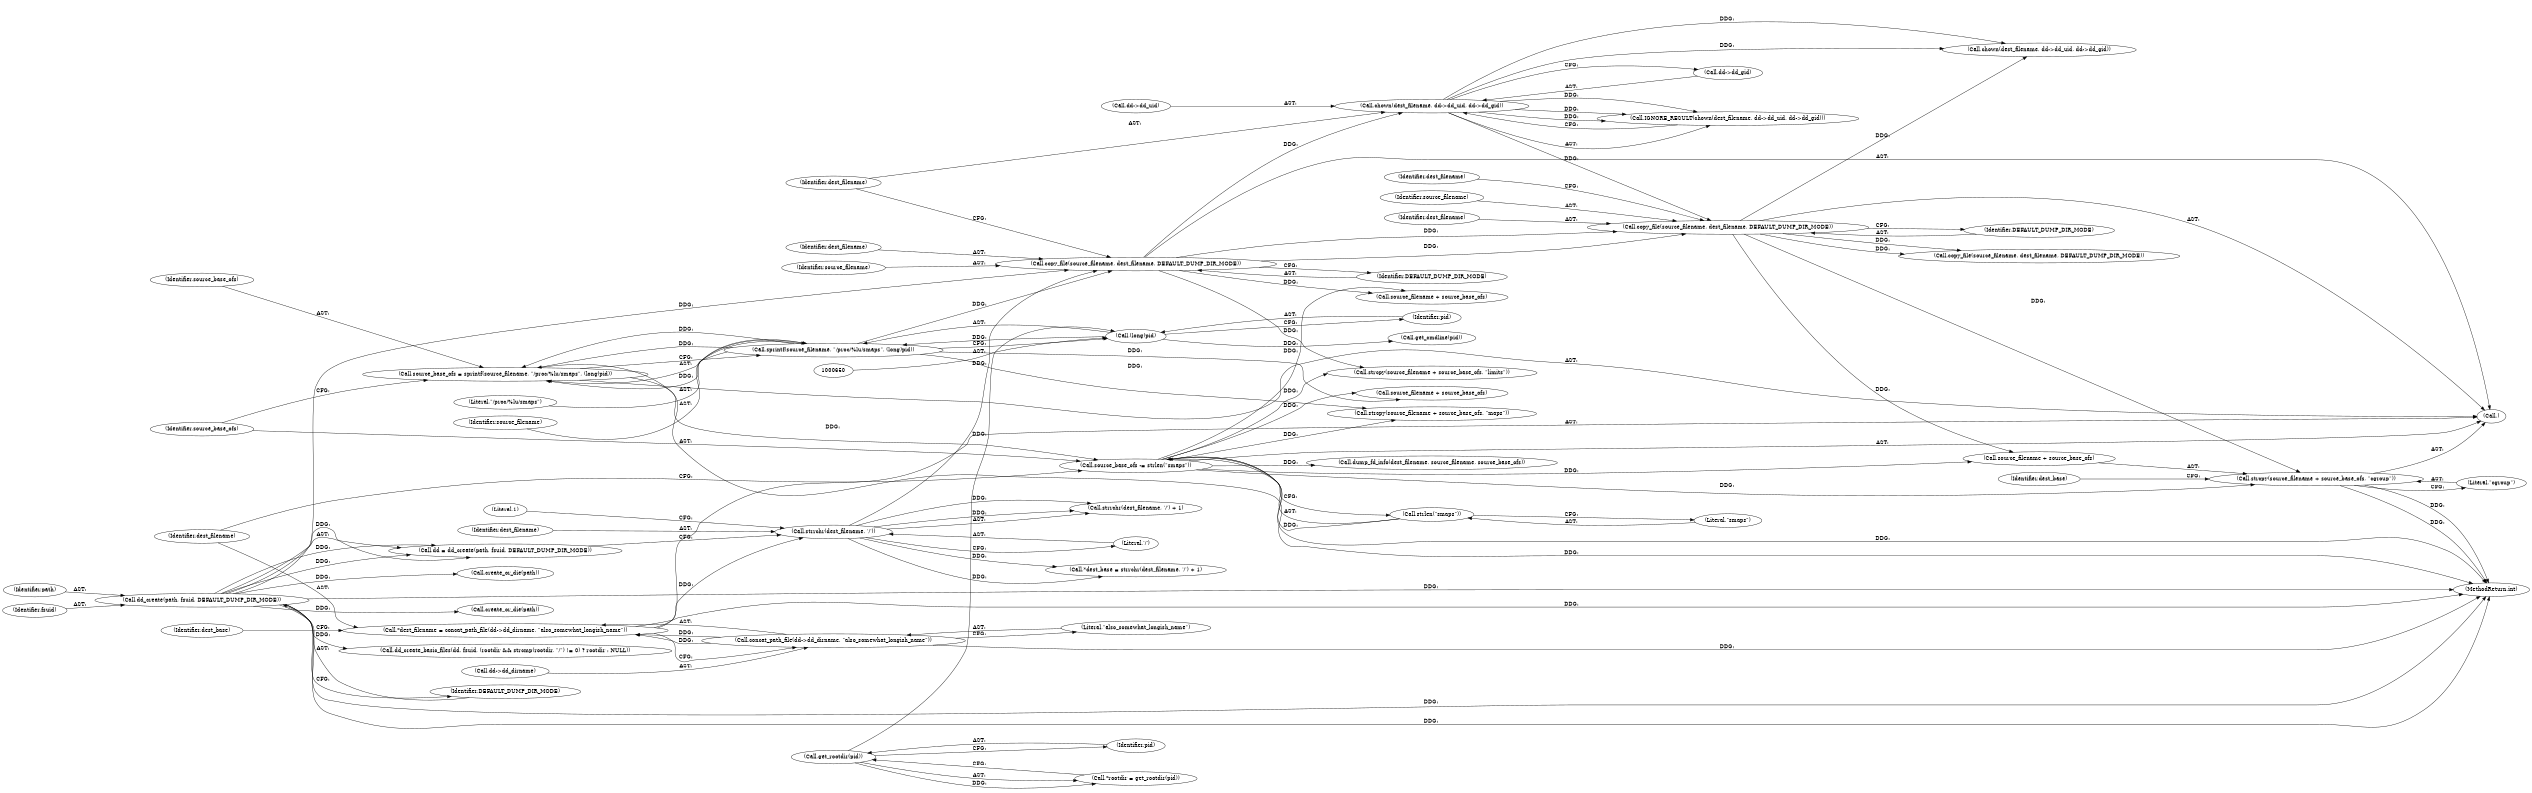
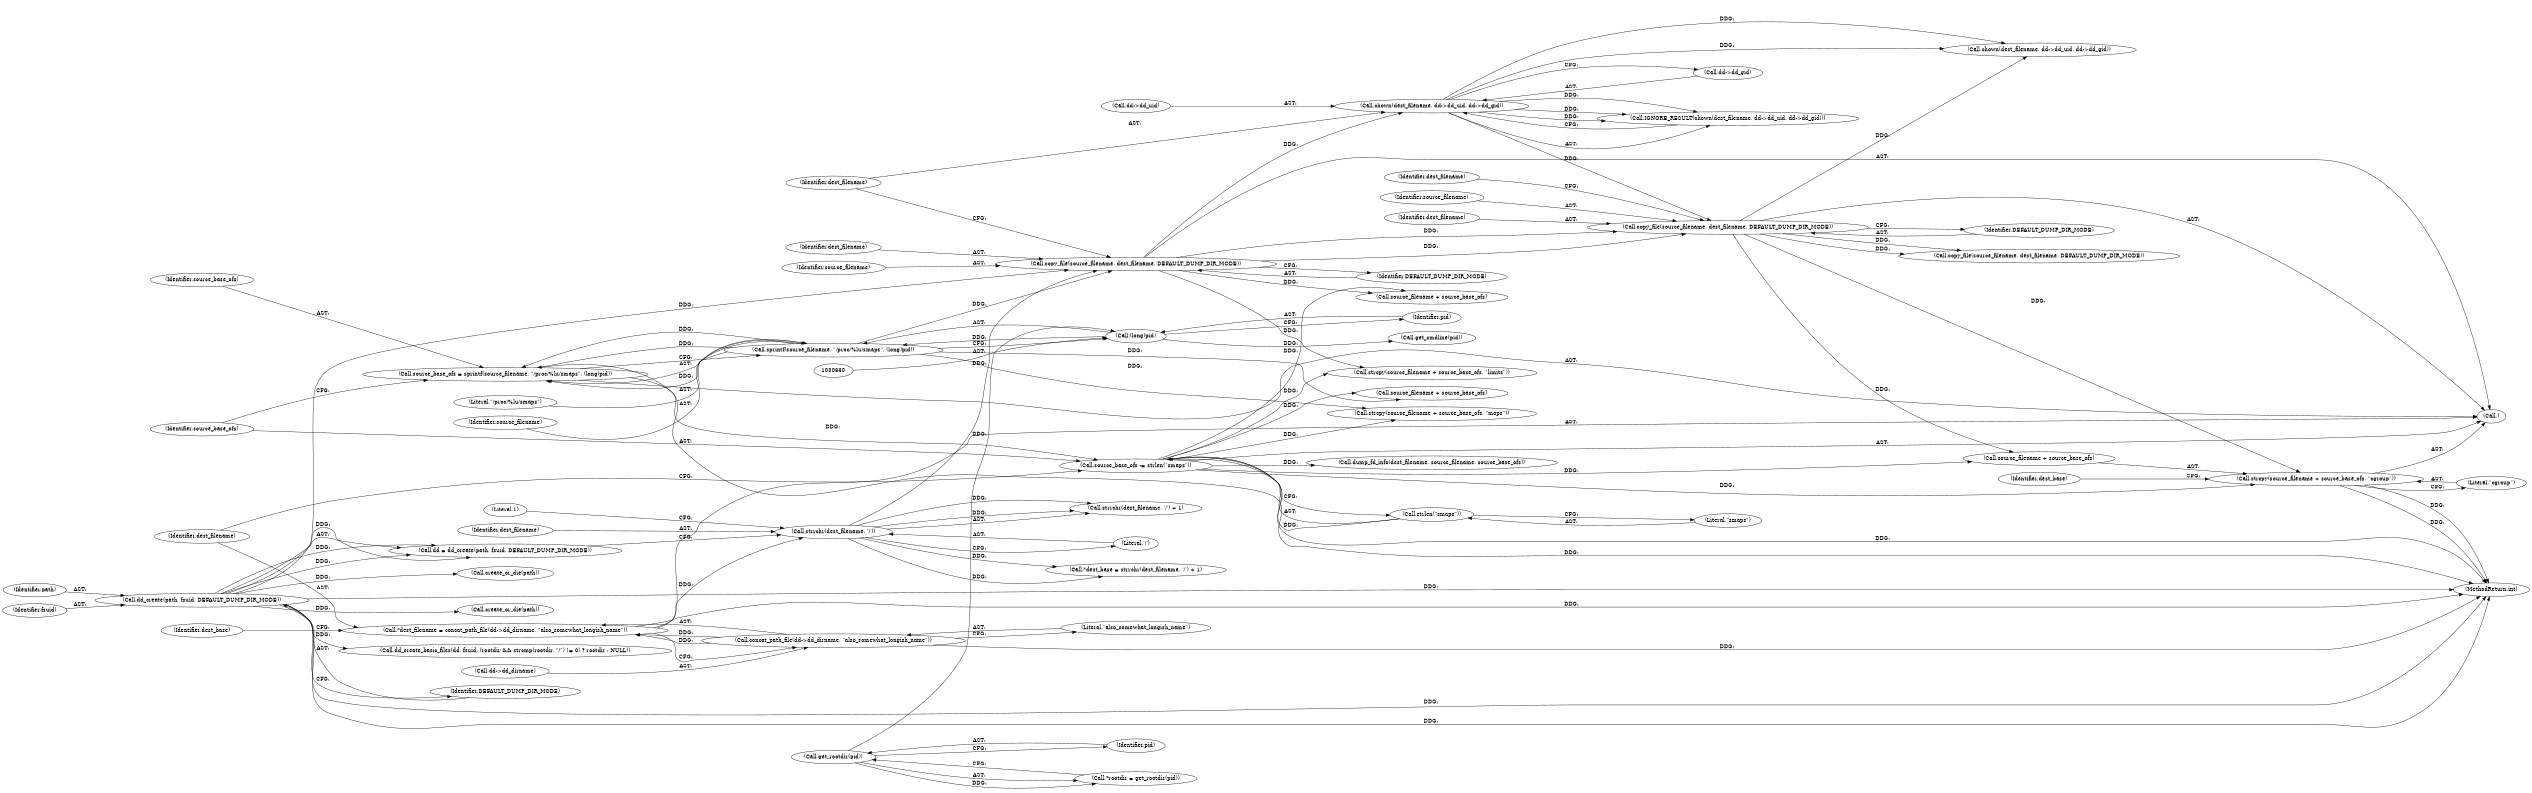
  digraph {
    rankdir=LR
    n1 [label="(Call,strcpy(source_filename + source_base_ofs, \"cgroup\"))"]
    n2 [label="(Call,)"]
    n3 [label="(Literal,\"cgroup\")"]
    n4 [label="(MethodReturn,int)"]
    n5 [label="(Call,copy_file(source_filename, dest_filename, DEFAULT_DUMP_DIR_MODE))"]
    n6 [label="(Identifier,DEFAULT_DUMP_DIR_MODE)"]
    n7 [label="(Call,source_filename + source_base_ofs)"]
    n8 [label="(Call,chown(dest_filename, dd->dd_uid, dd->dd_gid))"]
    n9 [label="(Call,copy_file(source_filename, dest_filename, DEFAULT_DUMP_DIR_MODE))"]
    n10 [label="(Call,copy_file(source_filename, dest_filename, DEFAULT_DUMP_DIR_MODE))"]
    n11 [label="(Call,chown(dest_filename, dd->dd_uid, dd->dd_gid))"]
    n12 [label="(Call,strcpy(source_filename + source_base_ofs, \"limits\"))"]
    n13 [label="(Call,source_filename + source_base_ofs)"]
    n14 [label="(Identifier,DEFAULT_DUMP_DIR_MODE)"]
    n15 [label="(Call,IGNORE_RESULT(chown(dest_filename, dd->dd_uid, dd->dd_gid)))"]
    n16 [label="(Call,dd->dd_gid)"]
    n17 [label="(Call,sprintf(source_filename, \"/proc/%lu/smaps\", (long)pid))"]
    n18 [label="(Call,(long)pid)"]
    n19 [label="(Call,source_base_ofs = sprintf(source_filename, \"/proc/%lu/smaps\", (long)pid))"]
    n20 [label="(Call,strcpy(source_filename + source_base_ofs, \"maps\"))"]
    n21 [label="(Call,source_filename + source_base_ofs)"]
    n22 [label="(Identifier,pid)"]
    n23 [label="(Call,get_cmdline(pid))"]
    n24 [label="(Call,source_base_ofs -= strlen(\"smaps\"))"]
    n25 [label="(Call,get_rootdir(pid))"]
    n26 [label="(Identifier,pid)"]
    n27 [label="(Call,*rootdir = get_rootdir(pid))"]
    n28 [label="(Call,strrchr(dest_filename, '/'))"]
    n29 [label="(Literal,'/')"]
    n30 [label="(Call,*dest_base = strrchr(dest_filename, '/') + 1)"]
    n31 [label="(Call,strrchr(dest_filename, '/') + 1)"]
    n32 [label="(Call,*dest_filename = concat_path_file(dd->dd_dirname, \"also_somewhat_longish_name\"))"]
    n33 [label="(Call,concat_path_file(dd->dd_dirname, \"also_somewhat_longish_name\"))"]
    n34 [label="(Literal,\"also_somewhat_longish_name\")"]
    n35 [label="(Call,dd_create(path, fsuid, DEFAULT_DUMP_DIR_MODE))"]
    n36 [label="(Call,create_or_die(path))"]
    n37 [label="(Call,create_or_die(path))"]
    n38 [label="(Call,dd_create_basic_files(dd, fsuid, (rootdir && strcmp(rootdir, \"/\") != 0) ? rootdir : NULL))"]
    n39 [label="(Identifier,DEFAULT_DUMP_DIR_MODE)"]
    n40 [label="(Call,dd = dd_create(path, fsuid, DEFAULT_DUMP_DIR_MODE))"]
    n41 [label="(Call,strlen(\"smaps\"))"]
    n42 [label="(Call,dump_fd_info(dest_filename, source_filename, source_base_ofs))"]
    n43 [label="(Literal,\"smaps\")"]
    n44 [label="(Identifier,path)"]
    n45 [label="(Call,dd->dd_uid)"]
    n46 [label="(Identifier,dest_filename)"]
    n47 [label="(Identifier,dest_filename)"]
    n48 [label="(Identifier,dest_base)"]
    n49 [label="(Literal,1)"]
    n50 [label="(Identifier,dest_filename)"]
    n51 [label="(Literal,\"/proc/%lu/smaps\")"]
    n52 [label="(Identifier,source_filename)"]
    n53 [label="(Identifier,source_filename)"]
    n54 [label="(Identifier,dest_filename)"]
    n55 [label="(Identifier,dest_filename)"]
    n56 [label="(Identifier,dest_base)"]
    n57 [label="(Identifier,fsuid)"]
    n58 [label="(Call,dd->dd_dirname)"]
    n59 [label="(Identifier,dest_filename)"]
    n60 [label="(Identifier,source_base_ofs)"]
    n61 [label="(Identifier,source_base_ofs)"]
    n62 [label="(Identifier,source_filename)"]
-   1000650
+   1000650 [label=1000630]
    n1 -> n2 [label="AST: "]
    n1 -> n3 [label="CFG: "]
    n1 -> n4 [label="DDG: "]
    n1 -> n4 [label="DDG: "]
    n3 -> n1 [label="AST: "]
    n5 -> n1 [label="DDG: "]
    n5 -> n2 [label="AST: "]
    n5 -> n6 [label="CFG: "]
    n5 -> n7 [label="DDG: "]
    n5 -> n8 [label="DDG: "]
    n5 -> n9 [label="DDG: "]
    n5 -> n9 [label="DDG: "]
    n6 -> n5 [label="AST: "]
    n7 -> n1 [label="AST: "]
    n10 -> n2 [label="AST: "]
    n10 -> n5 [label="DDG: "]
    n10 -> n5 [label="DDG: "]
    n10 -> n11 [label="DDG: "]
    n10 -> n12 [label="DDG: "]
    n10 -> n13 [label="DDG: "]
    n10 -> n14 [label="CFG: "]
    n11 -> n5 [label="DDG: "]
    n11 -> n8 [label="DDG: "]
    n11 -> n8 [label="DDG: "]
    n11 -> n15 [label="AST: "]
    n11 -> n15 [label="DDG: "]
    n11 -> n15 [label="DDG: "]
    n11 -> n15 [label="DDG: "]
    n11 -> n16 [label="CFG: "]
    n14 -> n10 [label="AST: "]
    n15 -> n11 [label="CFG: "]
    n16 -> n11 [label="AST: "]
    n17 -> n10 [label="DDG: "]
    n17 -> n18 [label="CFG: "]
    n17 -> n19 [label="AST: "]
    n17 -> n19 [label="DDG: "]
    n17 -> n19 [label="DDG: "]
    n17 -> n19 [label="DDG: "]
    n17 -> n20 [label="DDG: "]
    n17 -> n21 [label="DDG: "]
    n18 -> n17 [label="AST: "]
    n18 -> n17 [label="DDG: "]
    n18 -> n22 [label="CFG: "]
    n18 -> n23 [label="DDG: "]
    n19 -> n2 [label="AST: "]
    n19 -> n4 [label="DDG: "]
    n19 -> n17 [label="CFG: "]
    n19 -> n24 [label="DDG: "]
    n22 -> n18 [label="AST: "]
    n24 -> n1 [label="DDG: "]
    n24 -> n2 [label="AST: "]
    n24 -> n4 [label="DDG: "]
    n24 -> n7 [label="DDG: "]
    n24 -> n12 [label="DDG: "]
    n24 -> n13 [label="DDG: "]
    n24 -> n20 [label="DDG: "]
    n24 -> n21 [label="DDG: "]
    n24 -> n41 [label="CFG: "]
    n24 -> n42 [label="DDG: "]
    n25 -> n18 [label="DDG: "]
    n25 -> n26 [label="CFG: "]
    n25 -> n27 [label="AST: "]
    n25 -> n27 [label="DDG: "]
    n26 -> n25 [label="AST: "]
    n27 -> n25 [label="CFG: "]
    n28 -> n10 [label="DDG: "]
    n28 -> n29 [label="CFG: "]
    n28 -> n30 [label="DDG: "]
    n28 -> n30 [label="DDG: "]
    n28 -> n31 [label="AST: "]
    n28 -> n31 [label="DDG: "]
    n28 -> n31 [label="DDG: "]
    n29 -> n28 [label="AST: "]
    n32 -> n2 [label="AST: "]
    n32 -> n4 [label="DDG: "]
    n32 -> n28 [label="DDG: "]
    n32 -> n33 [label="CFG: "]
    n33 -> n4 [label="DDG: "]
    n33 -> n32 [label="AST: "]
    n33 -> n32 [label="DDG: "]
    n33 -> n32 [label="DDG: "]
    n33 -> n34 [label="CFG: "]
    n34 -> n33 [label="AST: "]
    n35 -> n4 [label="DDG: "]
    n35 -> n4 [label="DDG: "]
    n35 -> n4 [label="DDG: "]
    n35 -> n10 [label="DDG: "]
    n35 -> n36 [label="DDG: "]
    n35 -> n37 [label="DDG: "]
    n35 -> n38 [label="DDG: "]
    n35 -> n39 [label="CFG: "]
    n35 -> n40 [label="AST: "]
    n35 -> n40 [label="DDG: "]
    n35 -> n40 [label="DDG: "]
    n35 -> n40 [label="DDG: "]
    n39 -> n35 [label="AST: "]
    n40 -> n28 [label="CFG: "]
    n41 -> n24 [label="AST: "]
    n41 -> n24 [label="DDG: "]
    n41 -> n43 [label="CFG: "]
    n43 -> n41 [label="AST: "]
    n44 -> n35 [label="AST: "]
    n45 -> n11 [label="AST: "]
    n46 -> n5 [label="CFG: "]
    n47 -> n10 [label="AST: "]
    n48 -> n1 [label="CFG: "]
    n49 -> n28 [label="CFG: "]
    n50 -> n24 [label="CFG: "]
    n50 -> n32 [label="AST: "]
    n51 -> n17 [label="AST: "]
    n52 -> n5 [label="AST: "]
    n53 -> n10 [label="AST: "]
    n54 -> n28 [label="AST: "]
    n55 -> n10 [label="CFG: "]
    n55 -> n11 [label="AST: "]
    n56 -> n32 [label="CFG: "]
    n57 -> n35 [label="AST: "]
    n58 -> n33 [label="AST: "]
    n59 -> n5 [label="AST: "]
    n60 -> n19 [label="AST: "]
    n61 -> n19 [label="CFG: "]
    n61 -> n24 [label="AST: "]
    n62 -> n17 [label="AST: "]
    1000650 -> n18 [label="AST: "]
  }
